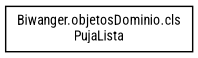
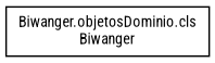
  digraph {
    rankdir=LR
    fontname="Roboto Condensed"
-   n1 [color=black fillcolor=white fontname="Roboto Condensed" fontsize=10 height=0.2 label="Biwanger.objetosDominio.cls\lPujaLista" shape=record style=filled width=0.4]
+   n1 [color=black fillcolor=white fontname="Roboto Condensed" fontsize=10 height=0.2 label="Biwanger.objetosDominio.cls\lBiwanger" shape=record style=filled width=0.4]
  }
